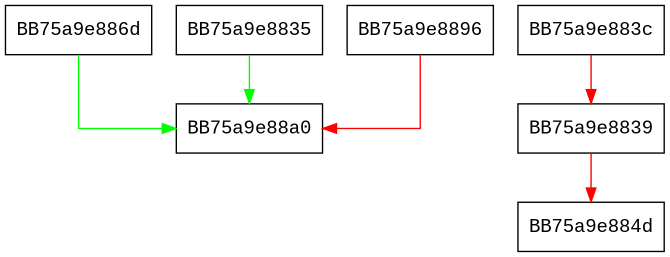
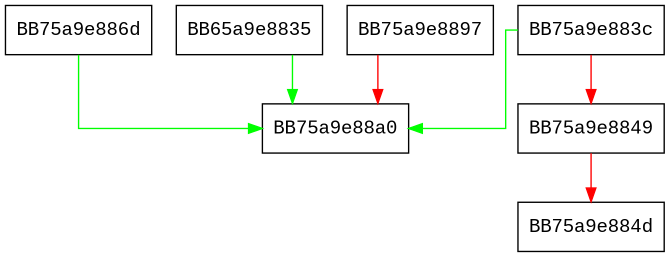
  digraph {
    fontname="Liberation Mono"
    splines=ortho
    node [fontname="Liberation Mono" shape=box]
    edge [color=green fontname="Liberation Mono"]
    BB75a9e886d
    BB75a9e88a0
-   BB75a9e8835
+   BB75a9e8835 [label=BB65a9e8835]
    BB75a9e883c
-   BB75a9e8849 [label=BB75a9e8839]
+   BB75a9e8849
    n6 [label=BB75a9e884d]
-   BB75a9e8896
+   BB75a9e8896 [label=BB75a9e8897]
    BB75a9e886d -> BB75a9e88a0
    BB75a9e8835 -> BB75a9e88a0
+   BB75a9e883c -> BB75a9e88a0
    BB75a9e883c -> BB75a9e8849 [color=red]
    BB75a9e8849 -> n6 [color=red]
    BB75a9e8896 -> BB75a9e88a0 [color=red]
  }
